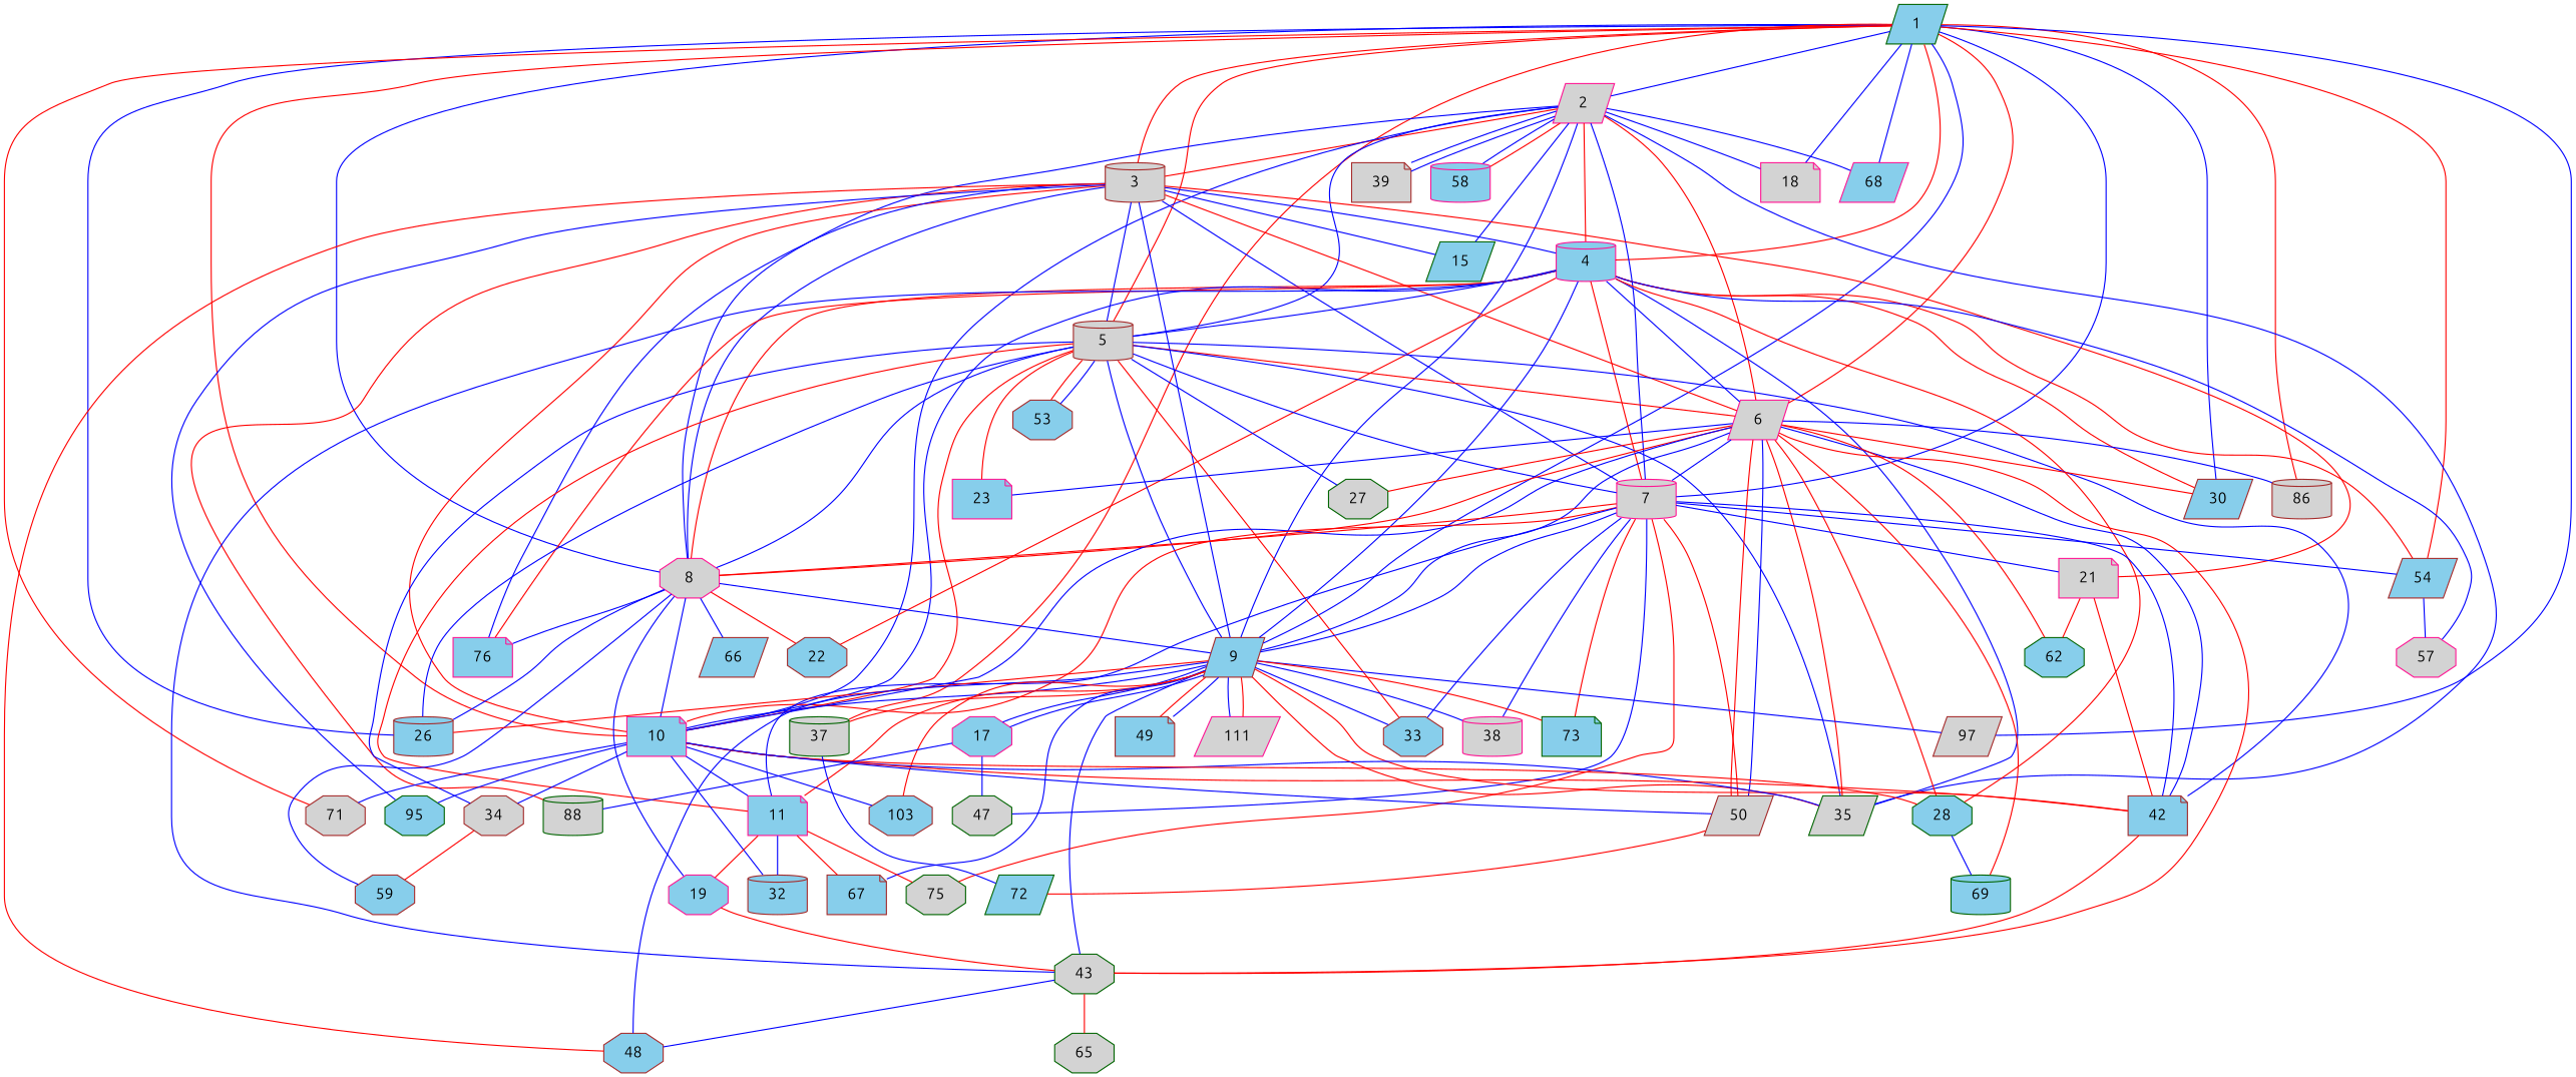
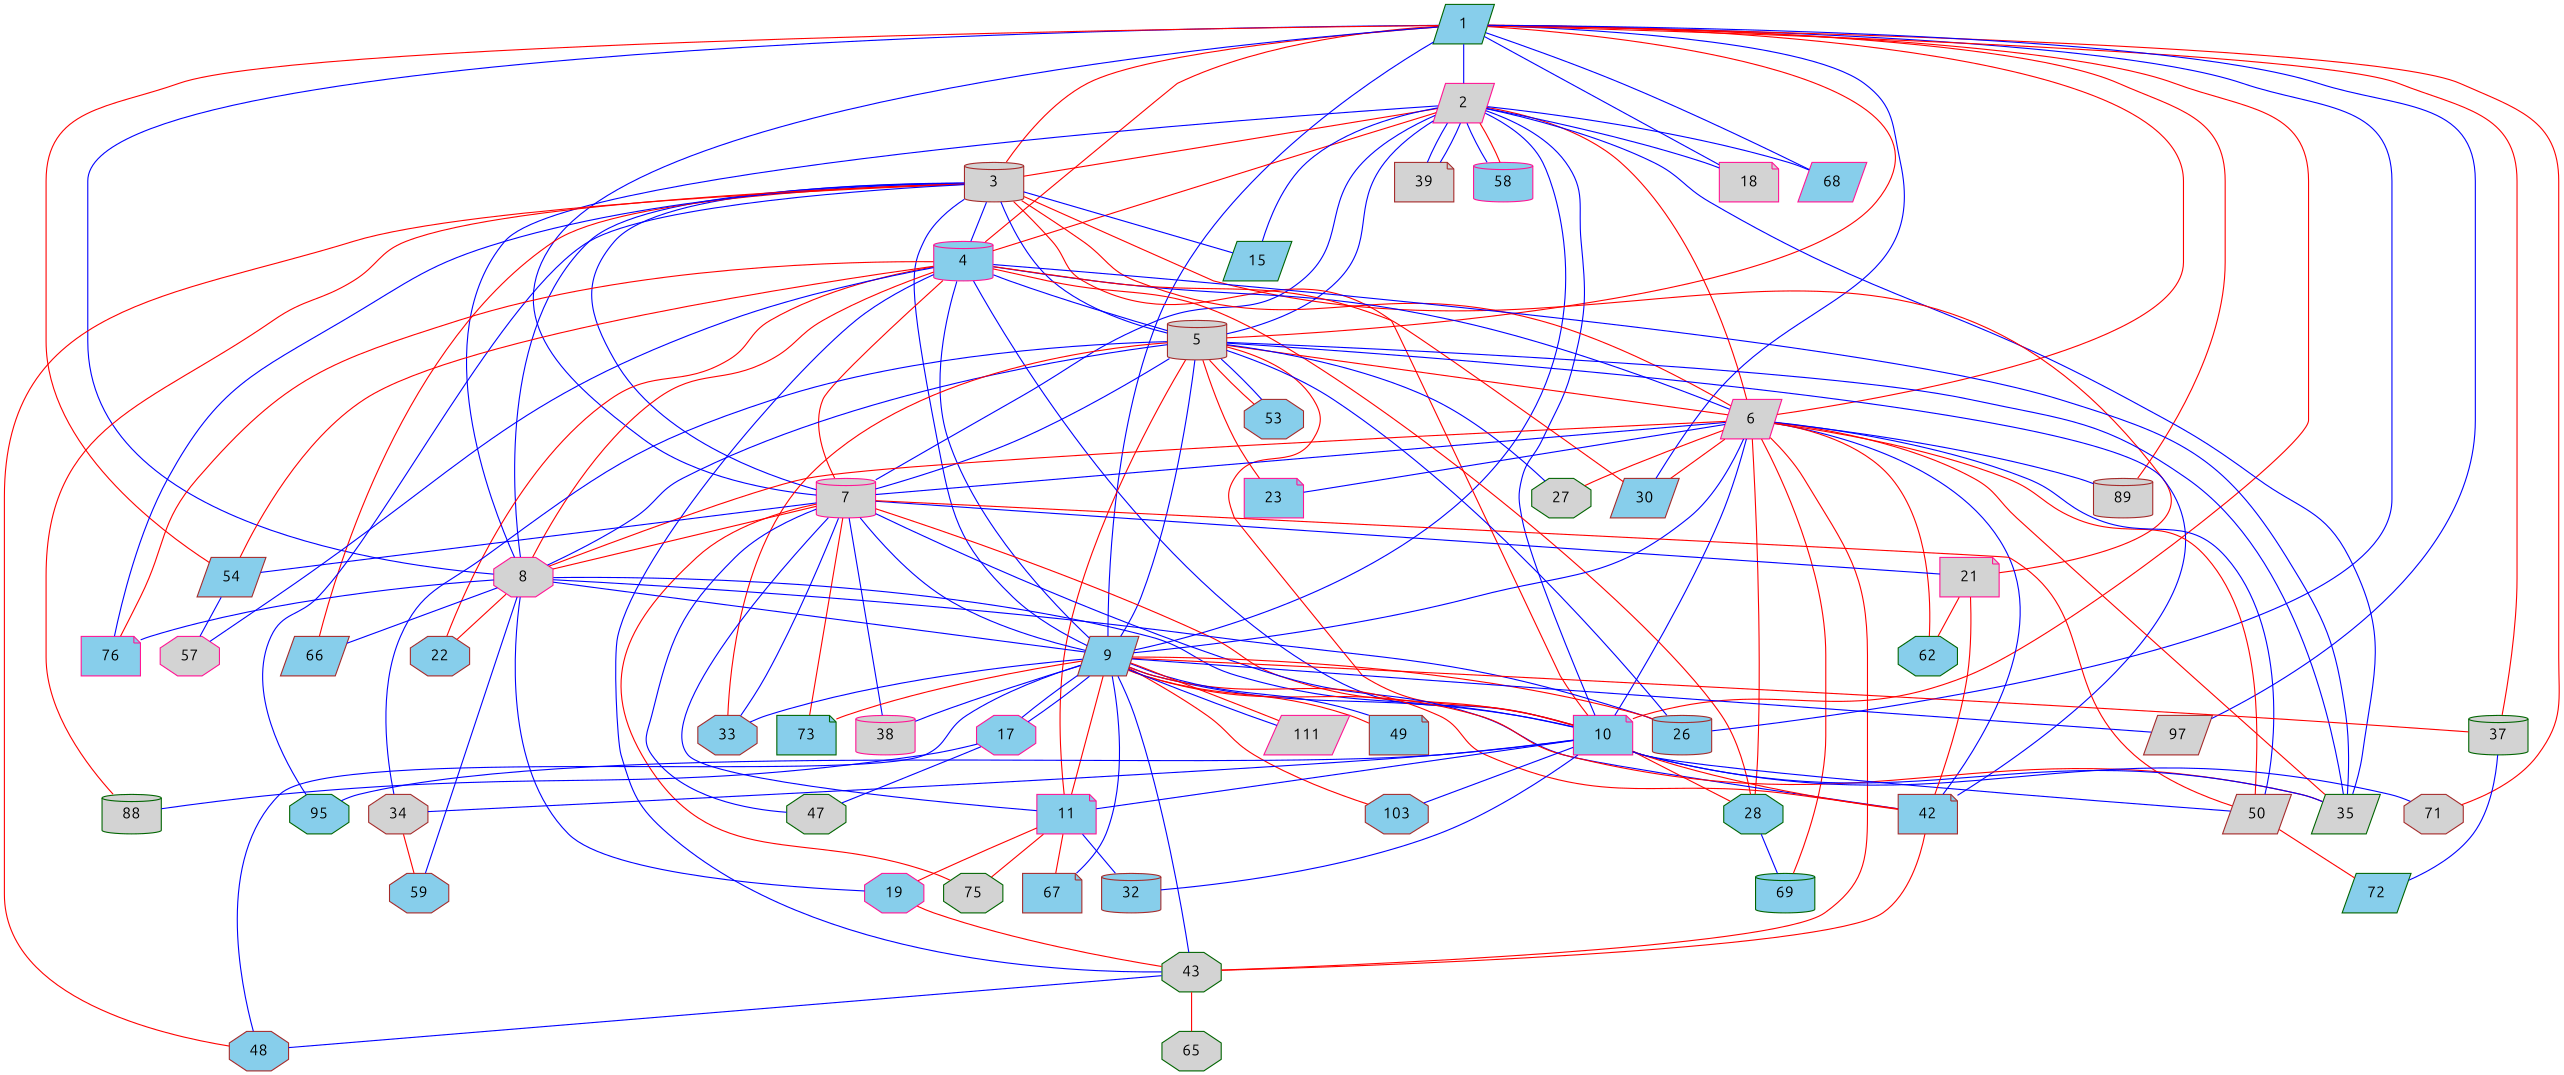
  graph {
    fontname=Ubuntu
    node [color=brown fillcolor=skyblue fontname=Ubuntu shape=octagon style=filled]
    edge [color=blue fontname=Ubuntu]
    1 [color=darkgreen shape=parallelogram super="+12+16"]
    2 [color=deeppink fillcolor=lightgrey shape=parallelogram super="+87+113+31"]
    3 [fillcolor=lightgrey shape=cylinder super="+20"]
    4 [color=deeppink shape=cylinder super="+63"]
    5 [fillcolor=lightgrey shape=cylinder super="+55+70"]
    6 [color=deeppink fillcolor=lightgrey shape=parallelogram super="+44"]
    7 [color=deeppink fillcolor=lightgrey shape=cylinder super="+79+36+90+115+24+14"]
    8 [color=deeppink fillcolor=lightgrey]
    9 [shape=parallelogram super="+25"]
    10 [color=deeppink shape=note super="+13"]
    18 [color=deeppink fillcolor=lightgrey shape=note]
    26 [shape=cylinder super="+82+114"]
    30 [shape=parallelogram super="+80"]
    37 [color=darkgreen fillcolor=lightgrey shape=cylinder super="+105"]
    54 [shape=parallelogram]
    68 [color=deeppink shape=parallelogram]
    71 [fillcolor=lightgrey]
-   89 [fillcolor=lightgrey shape=cylinder label=86]
+   89 [fillcolor=lightgrey shape=cylinder]
    97 [fillcolor=lightgrey shape=parallelogram]
    15 [color=darkgreen shape=parallelogram]
    35 [color=darkgreen fillcolor=lightgrey shape=parallelogram super="+77+40"]
    39 [fillcolor=lightgrey shape=note]
    58 [color=deeppink shape=cylinder]
    21 [color=deeppink fillcolor=lightgrey shape=note]
    48
    66 [shape=parallelogram]
    76 [color=deeppink shape=note super="+81"]
    88 [color=darkgreen fillcolor=lightgrey shape=cylinder]
    95 [color=darkgreen]
    22
    28 [color=darkgreen super="+104"]
    43 [color=darkgreen fillcolor=lightgrey super="+51+45"]
    57 [color=deeppink fillcolor=lightgrey]
    11 [color=deeppink shape=note super="+29"]
    23 [color=deeppink shape=note]
    27 [color=darkgreen fillcolor=lightgrey]
    33 [super="+102"]
    34 [fillcolor=lightgrey]
    42 [shape=note super="+91+78+60"]
    53
    50 [fillcolor=lightgrey shape=parallelogram super="+52+64"]
    62 [color=darkgreen]
    69 [color=darkgreen shape=cylinder]
    38 [color=deeppink fillcolor=lightgrey shape=cylinder]
    47 [color=darkgreen fillcolor=lightgrey]
    73 [color=darkgreen shape=note]
    75 [color=darkgreen fillcolor=lightgrey]
    19 [color=deeppink]
    59
    17 [color=deeppink]
    49 [shape=note]
    67 [shape=note]
    103
    111 [color=deeppink fillcolor=lightgrey shape=parallelogram]
    32 [shape=cylinder]
    72 [color=darkgreen shape=parallelogram]
    65 [color=darkgreen fillcolor=lightgrey]
    1 -- 2 [weight=3]
    1 -- 3 [color=red]
    1 -- 4 [color=red weight=2]
    1 -- 5 [color=red]
    1 -- 6 [color=red]
    1 -- 7 [weight=5]
    1 -- 8 [weight=2]
    1 -- 9 [weight=2]
    1 -- 10 [color=red weight=2]
    1 -- 18
    1 -- 26
    1 -- 30
    1 -- 37 [color=red]
    1 -- 54 [color=red]
    1 -- 68
    1 -- 71 [color=red]
    1 -- 89 [color=red]
    1 -- 97
    2 -- 3 [color=red]
    2 -- 4 [color=red weight=2]
    2 -- 5
    2 -- 6 [color=red weight=2]
    2 -- 7
    2 -- 8
    2 -- 9 [weight=2]
    2 -- 10
    2 -- 18
    2 -- 68
    2 -- 15
    2 -- 35
    2 -- 39
    2 -- 39
    2 -- 58
    2 -- 58 [color=red]
    3 -- 4
    3 -- 5 [weight=3]
    3 -- 6 [color=red weight=2]
    3 -- 7
    3 -- 8
    3 -- 9 [weight=2]
    3 -- 10 [color=red]
    3 -- 15
    3 -- 21 [color=red]
    3 -- 48 [color=red]
+   3 -- 66 [color=red]
    3 -- 76
    3 -- 88 [color=red]
    3 -- 95
    4 -- 5
    4 -- 6
    4 -- 7 [color=red weight=2]
    4 -- 8 [color=red]
    4 -- 9
    4 -- 10 [weight=3]
    4 -- 30 [color=red]
    4 -- 54 [color=red]
    4 -- 35 [weight=2]
    4 -- 76 [color=red]
    4 -- 22 [color=red]
    4 -- 28 [color=red]
    4 -- 43
    4 -- 57
    5 -- 6 [color=red]
    5 -- 7
    5 -- 8
    5 -- 9 [weight=2]
    5 -- 10 [color=red]
    5 -- 26
    5 -- 35 [weight=2]
    5 -- 11 [color=red weight=2]
    5 -- 23 [color=red]
    5 -- 27
    5 -- 33 [color=red]
    5 -- 34
    5 -- 42
    5 -- 53 [color=red]
    5 -- 53
    6 -- 7 [weight=2]
    6 -- 8 [color=red]
    6 -- 9
    6 -- 10 [weight=2]
    6 -- 30 [color=red]
    6 -- 89
    6 -- 35 [color=red]
    6 -- 28 [color=red]
    6 -- 43 [color=red]
    6 -- 23
    6 -- 27 [color=red]
    6 -- 42
    6 -- 50 [color=red]
    6 -- 50
    6 -- 62 [color=red]
    6 -- 69 [color=red]
    7 -- 8 [color=red]
    7 -- 9 [weight=2]
    7 -- 10 [color=red weight=4]
    7 -- 54
    7 -- 21
    7 -- 11
    7 -- 33
    7 -- 42
    7 -- 50 [color=red]
    7 -- 38
    7 -- 47
    7 -- 73 [color=red]
    7 -- 75 [color=red]
    8 -- 9
    8 -- 10
    8 -- 26
    8 -- 66
    8 -- 76
    8 -- 22 [color=red]
    8 -- 19
    8 -- 59
    9 -- 10 [weight=2]
    9 -- 26 [color=red]
    9 -- 37 [color=red weight=2]
    9 -- 97
    9 -- 35 [color=red]
    9 -- 48
    9 -- 43 [weight=2]
    9 -- 11 [color=red weight=3]
    9 -- 33
    9 -- 42 [color=red]
    9 -- 38
    9 -- 73 [color=red]
    9 -- 17
    9 -- 17
    9 -- 49 [color=red]
    9 -- 49
    9 -- 67
    9 -- 103 [color=red]
    9 -- 111
    9 -- 111 [color=red]
    10 -- 71
    10 -- 35
    10 -- 95
    10 -- 28 [color=red]
    10 -- 11
    10 -- 34
    10 -- 42 [color=red]
    10 -- 50
    10 -- 103
    10 -- 32
    37 -- 72
    54 -- 57
    21 -- 42 [color=red]
    21 -- 62 [color=red]
    28 -- 69
    43 -- 48
    43 -- 65 [color=red]
    11 -- 75 [color=red]
    11 -- 19 [color=red]
    11 -- 67 [color=red]
    11 -- 32
    34 -- 59 [color=red]
    42 -- 43 [color=red]
    50 -- 72 [color=red]
    19 -- 43 [color=red]
    17 -- 88
    17 -- 47
  }
